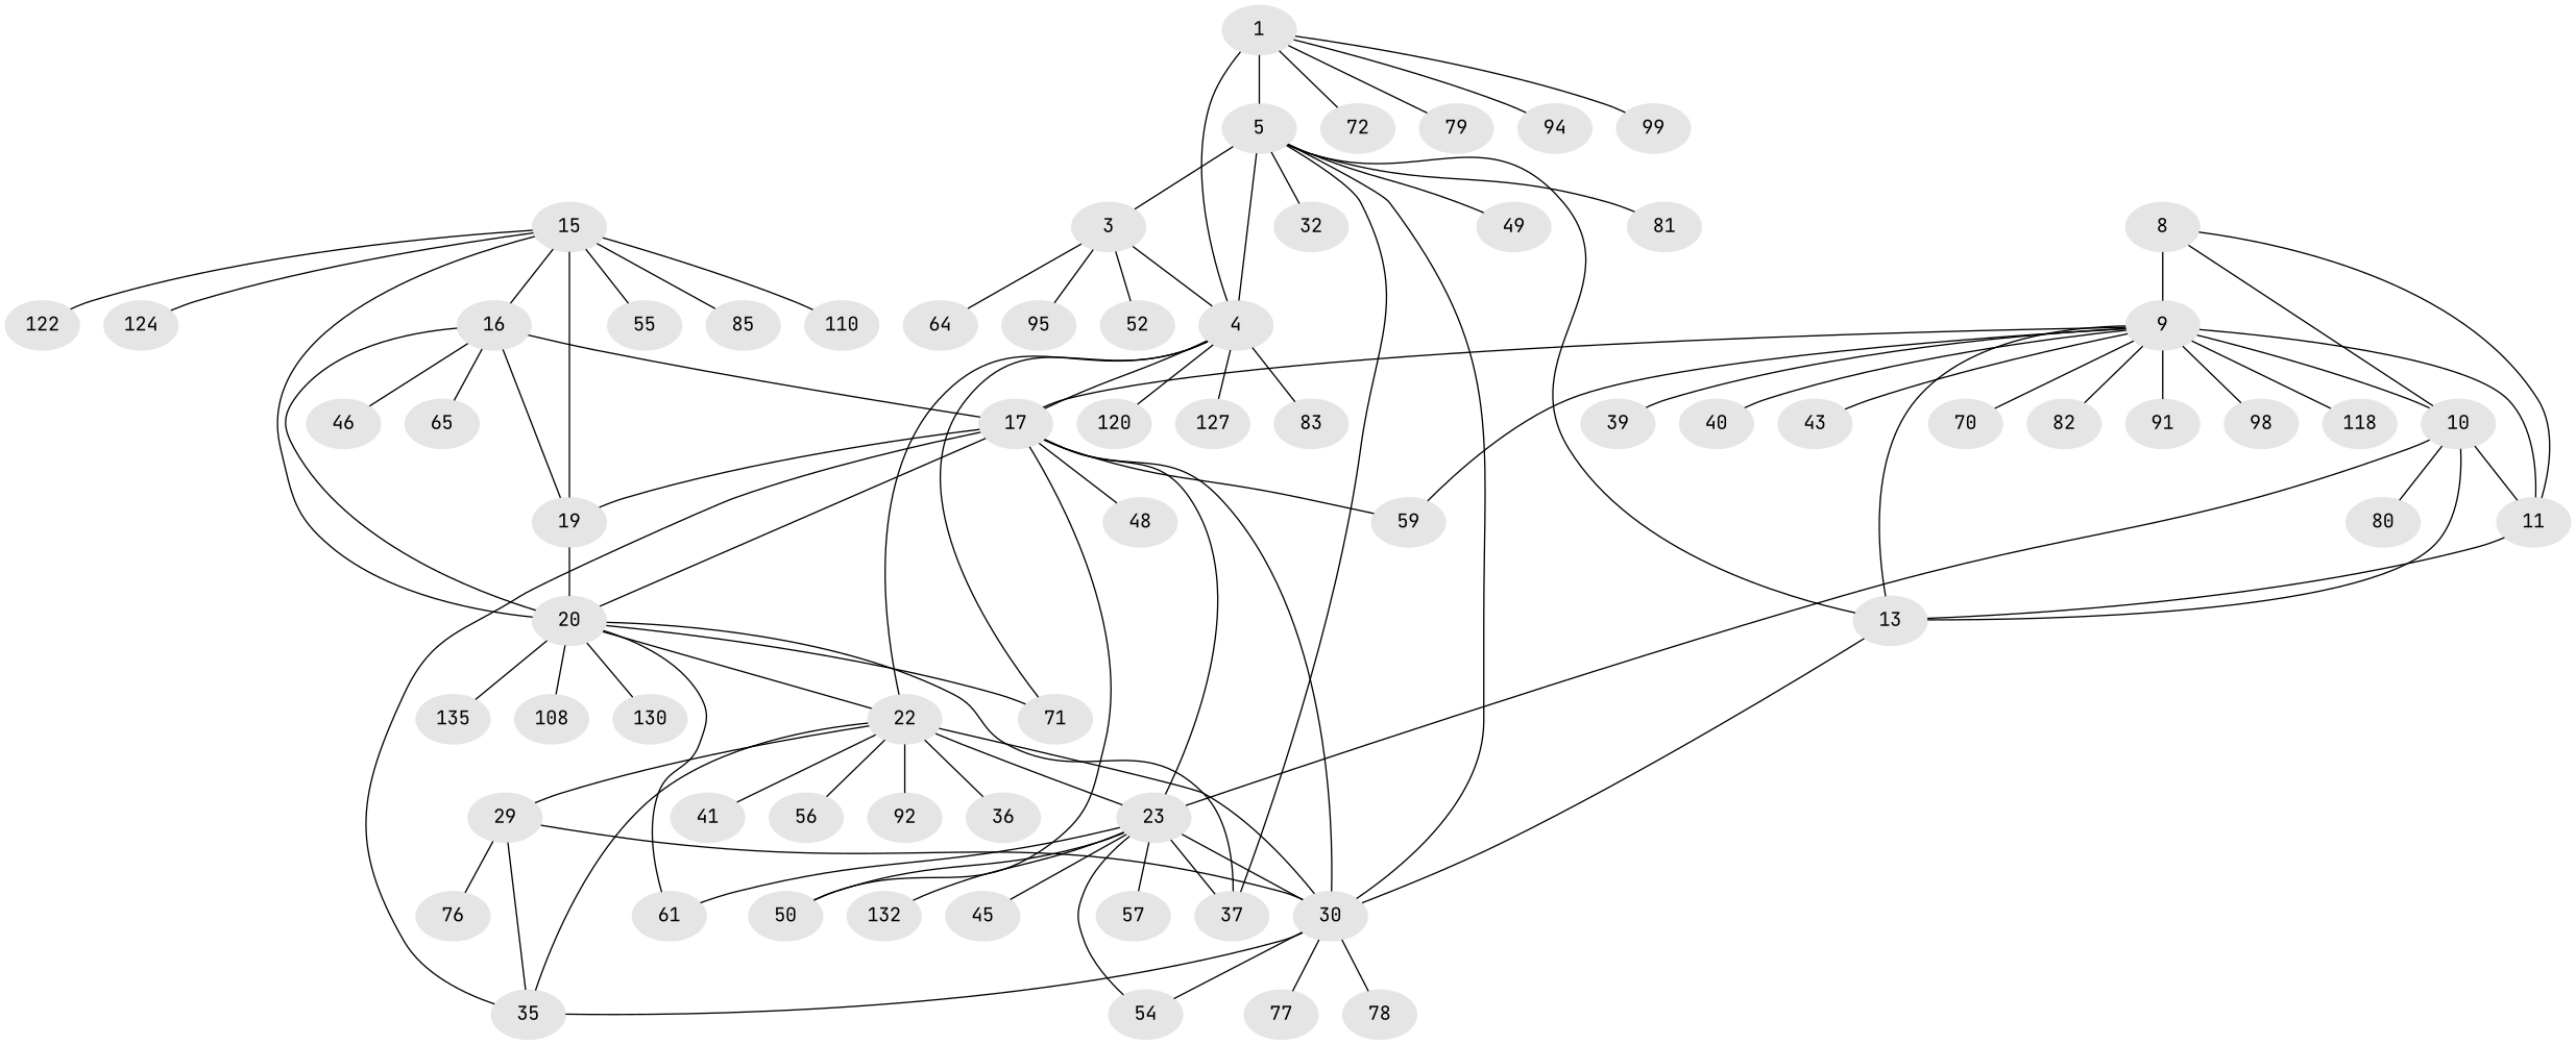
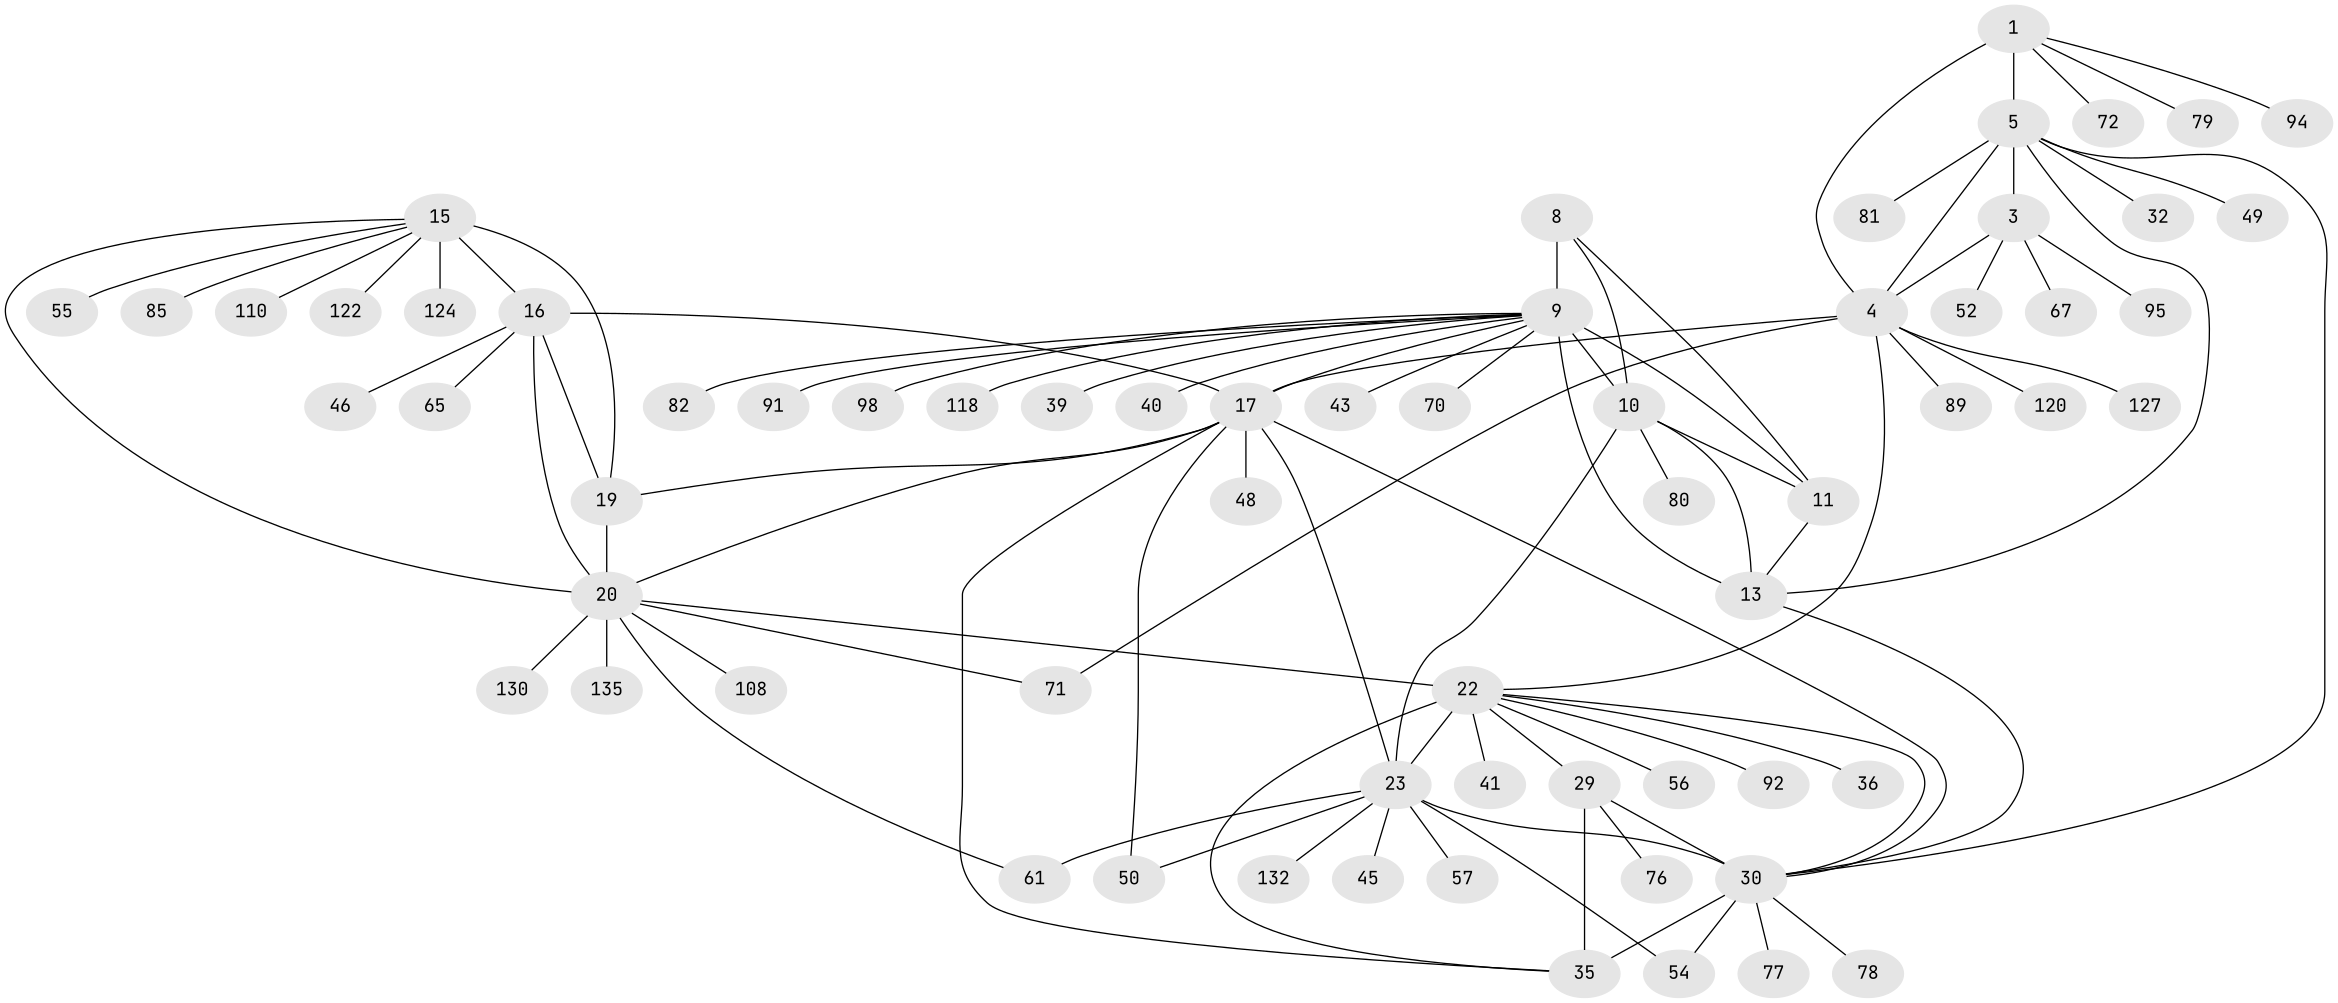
  graph {
    fontname="JetBrains Mono"
    node [color=gray90 fontname="JetBrains Mono" style=filled]
    edge [fontname="JetBrains Mono"]
    n1 [label=5 super="+112+114+5"]
    3
    4
    13
    30 [super="+90+73+58+134+142+34"]
-   37 [super="+69"]
    n7 [label=32]
    49 [super="+93"]
    81
    1
    72 [super="+139"]
    79
    94
-   99
    52
-   64
+   64 [label=67]
    95
    17
    22 [super="+26+31+25"]
    71
-   83 [super="+133"]
+   83 [super="+133" label=89]
    120
    127
    35 [super="+62+88"]
    54 [super="+84+67"]
    77
    78
-   59
    23 [super="+44+100+140+28+66+24"]
    19 [super="+131+21+38"]
    20
    48
    50
    29 [super="+119+128+33+32"]
    36 [super="+141"]
    41
    56
    92 [super="+125"]
    8 [super="+116+68"]
    9 [super="+14+12"]
    10
    11 [super="+87+113"]
    39
    40
    43
    70
    82
    n48 [label=91]
    98
    118 [super="+126"]
    80
    61
    45
    57 [super="+63"]
    132
    15 [super="+18"]
    16
    55
    85
    110
    122
    124
    46
    65
    108
    130
    135
    76
    n1 -- 3 [weight=4]
    n1 -- 4 [weight=4]
    n1 -- 13
    n1 -- 30
-   n1 -- 37
    n1 -- n7
    n1 -- 49
    n1 -- 81
    3 -- 4
    3 -- 52
    3 -- 64
    3 -- 95
    4 -- 17
    4 -- 22
    4 -- 71
    4 -- 83
    4 -- 120
    4 -- 127
    13 -- 30
    30 -- 35 [weight=2]
    30 -- 54
    30 -- 77
    30 -- 78
    1 -- n1 [weight=4]
    1 -- 4
    1 -- 72
    1 -- 79
    1 -- 94
-   1 -- 99
    17 -- 30
    17 -- 35
-   17 -- 59
    17 -- 23
    17 -- 19 [weight=2]
    17 -- 20
    17 -- 48
    17 -- 50
    22 -- 30 [weight=2]
    22 -- 35
    22 -- 23 [weight=12]
    22 -- 29 [weight=3]
    22 -- 36
    22 -- 41
    22 -- 56
    22 -- 92
    23 -- 30 [weight=2]
-   23 -- 37
    23 -- 54
    23 -- 50
    23 -- 61
    23 -- 45
    23 -- 57
    23 -- 132
    19 -- 20 [weight=2]
-   20 -- 37
    20 -- 22
    20 -- 71
    20 -- 61
    20 -- 108
    20 -- 130
    20 -- 135
    29 -- 30 [weight=6]
    29 -- 35 [weight=3]
    29 -- 76
    8 -- 9 [weight=3]
    8 -- 10
    8 -- 11
    9 -- 13 [weight=3]
    9 -- 17
-   9 -- 59
    9 -- 10 [weight=3]
    9 -- 11 [weight=3]
    9 -- 39
    9 -- 40
    9 -- 43
    9 -- 70
    9 -- 82
    9 -- n48
    9 -- 98
    9 -- 118
    10 -- 13
    10 -- 23
    10 -- 11
    10 -- 80
    11 -- 13
    15 -- 19 [weight=4]
    15 -- 20 [weight=2]
    15 -- 16 [weight=2]
    15 -- 55
    15 -- 85
    15 -- 110
    15 -- 122
    15 -- 124
    16 -- 17
    16 -- 19 [weight=2]
    16 -- 20
    16 -- 46
    16 -- 65
  }
